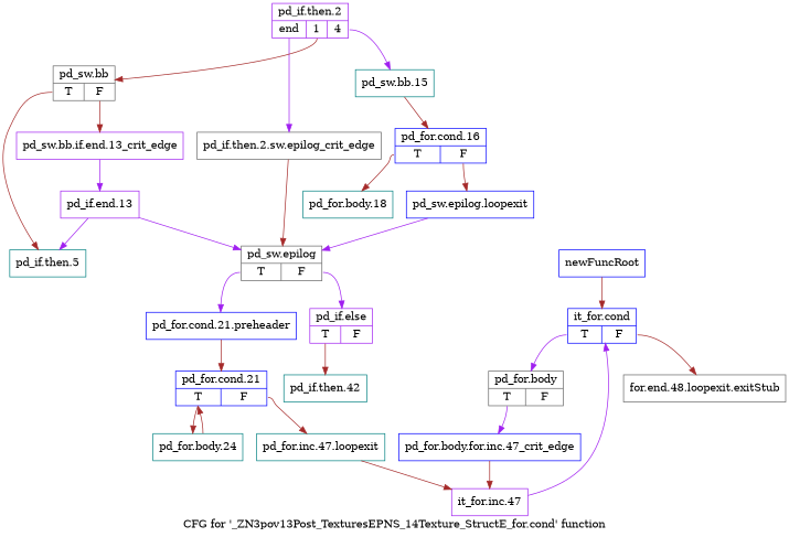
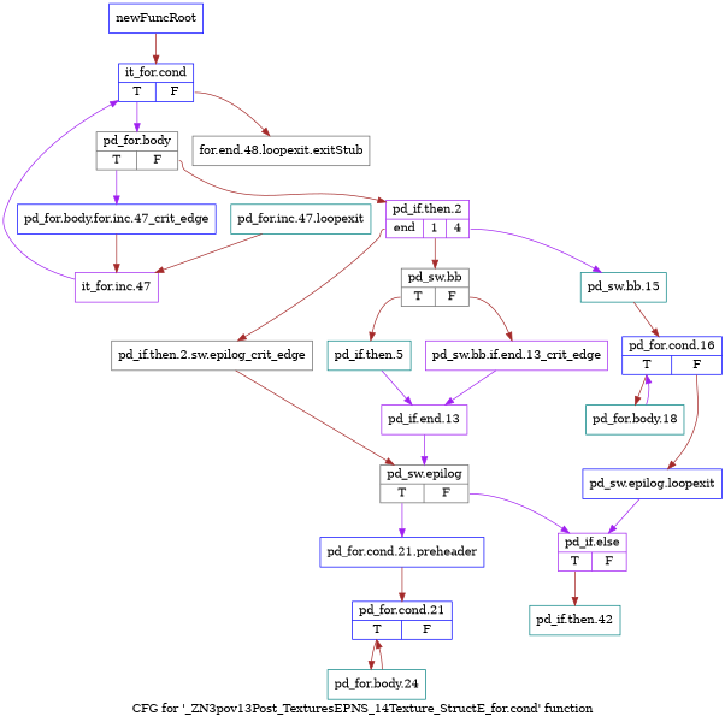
  digraph {
    label="CFG for '_ZN3pov13Post_TexturesEPNS_14Texture_StructE_for.cond' function"
    node [color=blue shape=record]
    edge [color=brown]
    n1 [label="{newFuncRoot}"]
    n2 [label="{it_for.cond|{<s0>T|<s1>F}}"]
    n3 [color=gray40 label="{for.end.48.loopexit.exitStub}"]
    n4 [color=gray40 label="{pd_for.body|{<s0>T|<s1>F}}"]
    n5 [label="{pd_for.body.for.inc.47_crit_edge}"]
    n6 [color=purple label="{pd_if.then.2|{<s0>end|<s1>1|<s2>4}}"]
    n7 [color=purple label="{it_for.inc.47}"]
    n8 [color=gray40 label="{pd_if.then.2.sw.epilog_crit_edge}"]
    n9 [color=gray40 label="{pd_sw.bb|{<s0>T|<s1>F}}"]
    n10 [color=teal label="{pd_sw.bb.15}"]
    n11 [color=gray40 label="{pd_sw.epilog|{<s0>T|<s1>F}}"]
    n12 [color=teal label="{pd_if.then.5}"]
    n13 [color=purple label="{pd_sw.bb.if.end.13_crit_edge}"]
    n14 [label="{pd_for.cond.16|{<s0>T|<s1>F}}"]
    n15 [label="{pd_for.cond.21.preheader}"]
    n16 [color=purple label="{pd_if.else|{<s0>T|<s1>F}}"]
    n17 [color=purple label="{pd_if.end.13}"]
    n18 [color=teal label="{pd_for.body.18}"]
    n19 [label="{pd_sw.epilog.loopexit}"]
    n20 [label="{pd_for.cond.21|{<s0>T|<s1>F}}"]
    n21 [color=teal label="{pd_if.then.42}"]
    n22 [color=teal label="{pd_for.body.24}"]
    n23 [color=teal label="{pd_for.inc.47.loopexit}"]
    n1 -> n2
    n2 -> n3 [tailport=s1]
    n2 -> n4 [color=purple tailport=s0]
    n4 -> n5 [color=purple tailport=s0]
+   n4 -> n6 [tailport=s1]
    n5 -> n7
-   n6 -> n8 [color=purple tailport=s0]
+   n6 -> n8 [tailport=s0]
    n6 -> n9 [tailport=s1]
    n6 -> n10 [color=purple tailport=s2]
    n7 -> n2 [color=purple]
    n8 -> n11
    n9 -> n12 [tailport=s0]
    n9 -> n13 [tailport=s1]
    n10 -> n14
    n11 -> n15 [color=purple tailport=s0]
    n11 -> n16 [color=purple tailport=s1]
-   n17 -> n12 [color=purple]
+   n12 -> n17 [color=purple]
    n13 -> n17 [color=purple]
    n14 -> n18 [tailport=s0]
    n14 -> n19 [tailport=s1]
    n15 -> n20
    n16 -> n21 [tailport=s0]
    n17 -> n11 [color=purple]
-   n19 -> n11 [color=purple]
+   n18 -> n14 [color=purple]
+   n19 -> n16 [color=purple]
    n20 -> n22 [tailport=s0]
-   n20 -> n23 [tailport=s1]
    n22 -> n20
    n23 -> n7
  }
